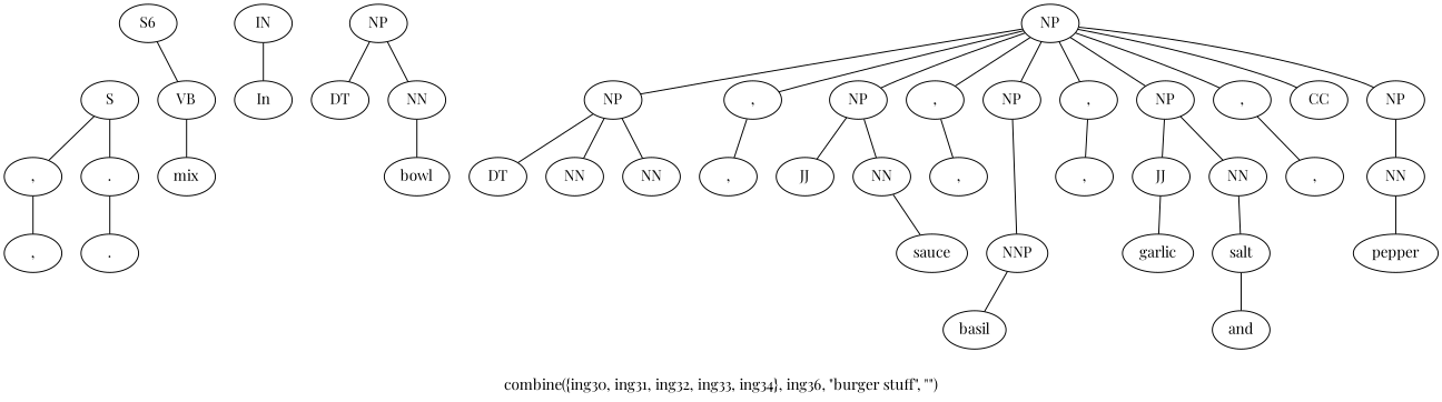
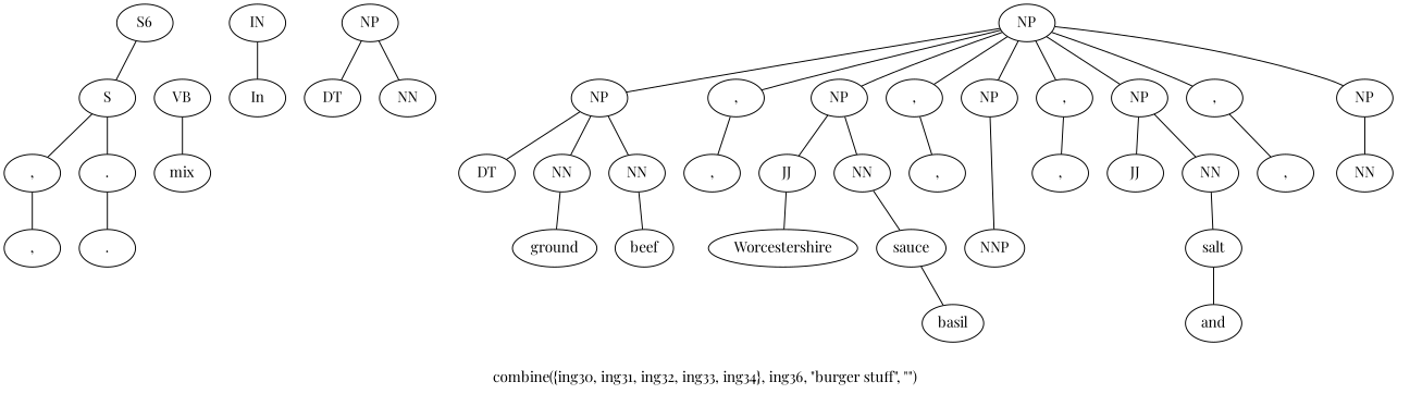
  graph {
    fontname="Playfair Display"
    label="combine({ing30, ing31, ing32, ing33, ing34}, ing36, \"burger stuff\", \"\")"
    node [fontname="Playfair Display"]
    edge [fontname="Playfair Display"]
    n1 [label=S6]
    n2 [label=S]
    n3 [label=","]
    n4 [label="."]
    n5 [label=","]
    n6 [label="."]
    n7 [label=IN]
    n8 [label=In]
    n9 [label=NP]
    n10 [label=DT]
    n11 [label=NN]
-   n12 [label=bowl]
    n13 [label=VB]
    n14 [label=mix]
    n15 [label=NP]
    n16 [label=NP]
    n17 [label=","]
    n18 [label=NP]
    n19 [label=","]
    n20 [label=NP]
    n21 [label=","]
    n22 [label=NP]
    n23 [label=","]
-   n24 [label=CC]
    n25 [label=NP]
    n26 [label=DT]
    n27 [label=NN]
    n28 [label=NN]
    n29 [label=","]
    n30 [label=JJ]
    n31 [label=NN]
    n32 [label=","]
    n33 [label=NNP]
    n34 [label=","]
    n35 [label=JJ]
    n36 [label=NN]
    n37 [label=","]
    n38 [label=NN]
+   n39 [label=ground]
+   n40 [label=beef]
+   n41 [label=Worcestershire]
    n42 [label=sauce]
    n43 [label=basil]
-   n44 [label=garlic]
    n45 [label=salt]
    n46 [label=and]
-   n47 [label=pepper]
-   n1 -- n13
+   n1 -- n2
    n2 -- n3
    n2 -- n4
    n3 -- n5
    n4 -- n6
    n7 -- n8
    n9 -- n10
    n9 -- n11
-   n11 -- n12
    n13 -- n14
    n15 -- n16
    n15 -- n17
    n15 -- n18
    n15 -- n19
    n15 -- n20
    n15 -- n21
    n15 -- n22
    n15 -- n23
-   n15 -- n24
    n15 -- n25
    n16 -- n26
    n16 -- n27
    n16 -- n28
    n17 -- n29
    n18 -- n30
    n18 -- n31
    n19 -- n32
    n20 -- n33
    n21 -- n34
    n22 -- n35
    n22 -- n36
    n23 -- n37
    n25 -- n38
+   n27 -- n39
+   n28 -- n40
+   n30 -- n41
    n31 -- n42
-   n33 -- n43
-   n35 -- n44
+   n42 -- n43
    n36 -- n45
-   n38 -- n47
    n45 -- n46
  }
